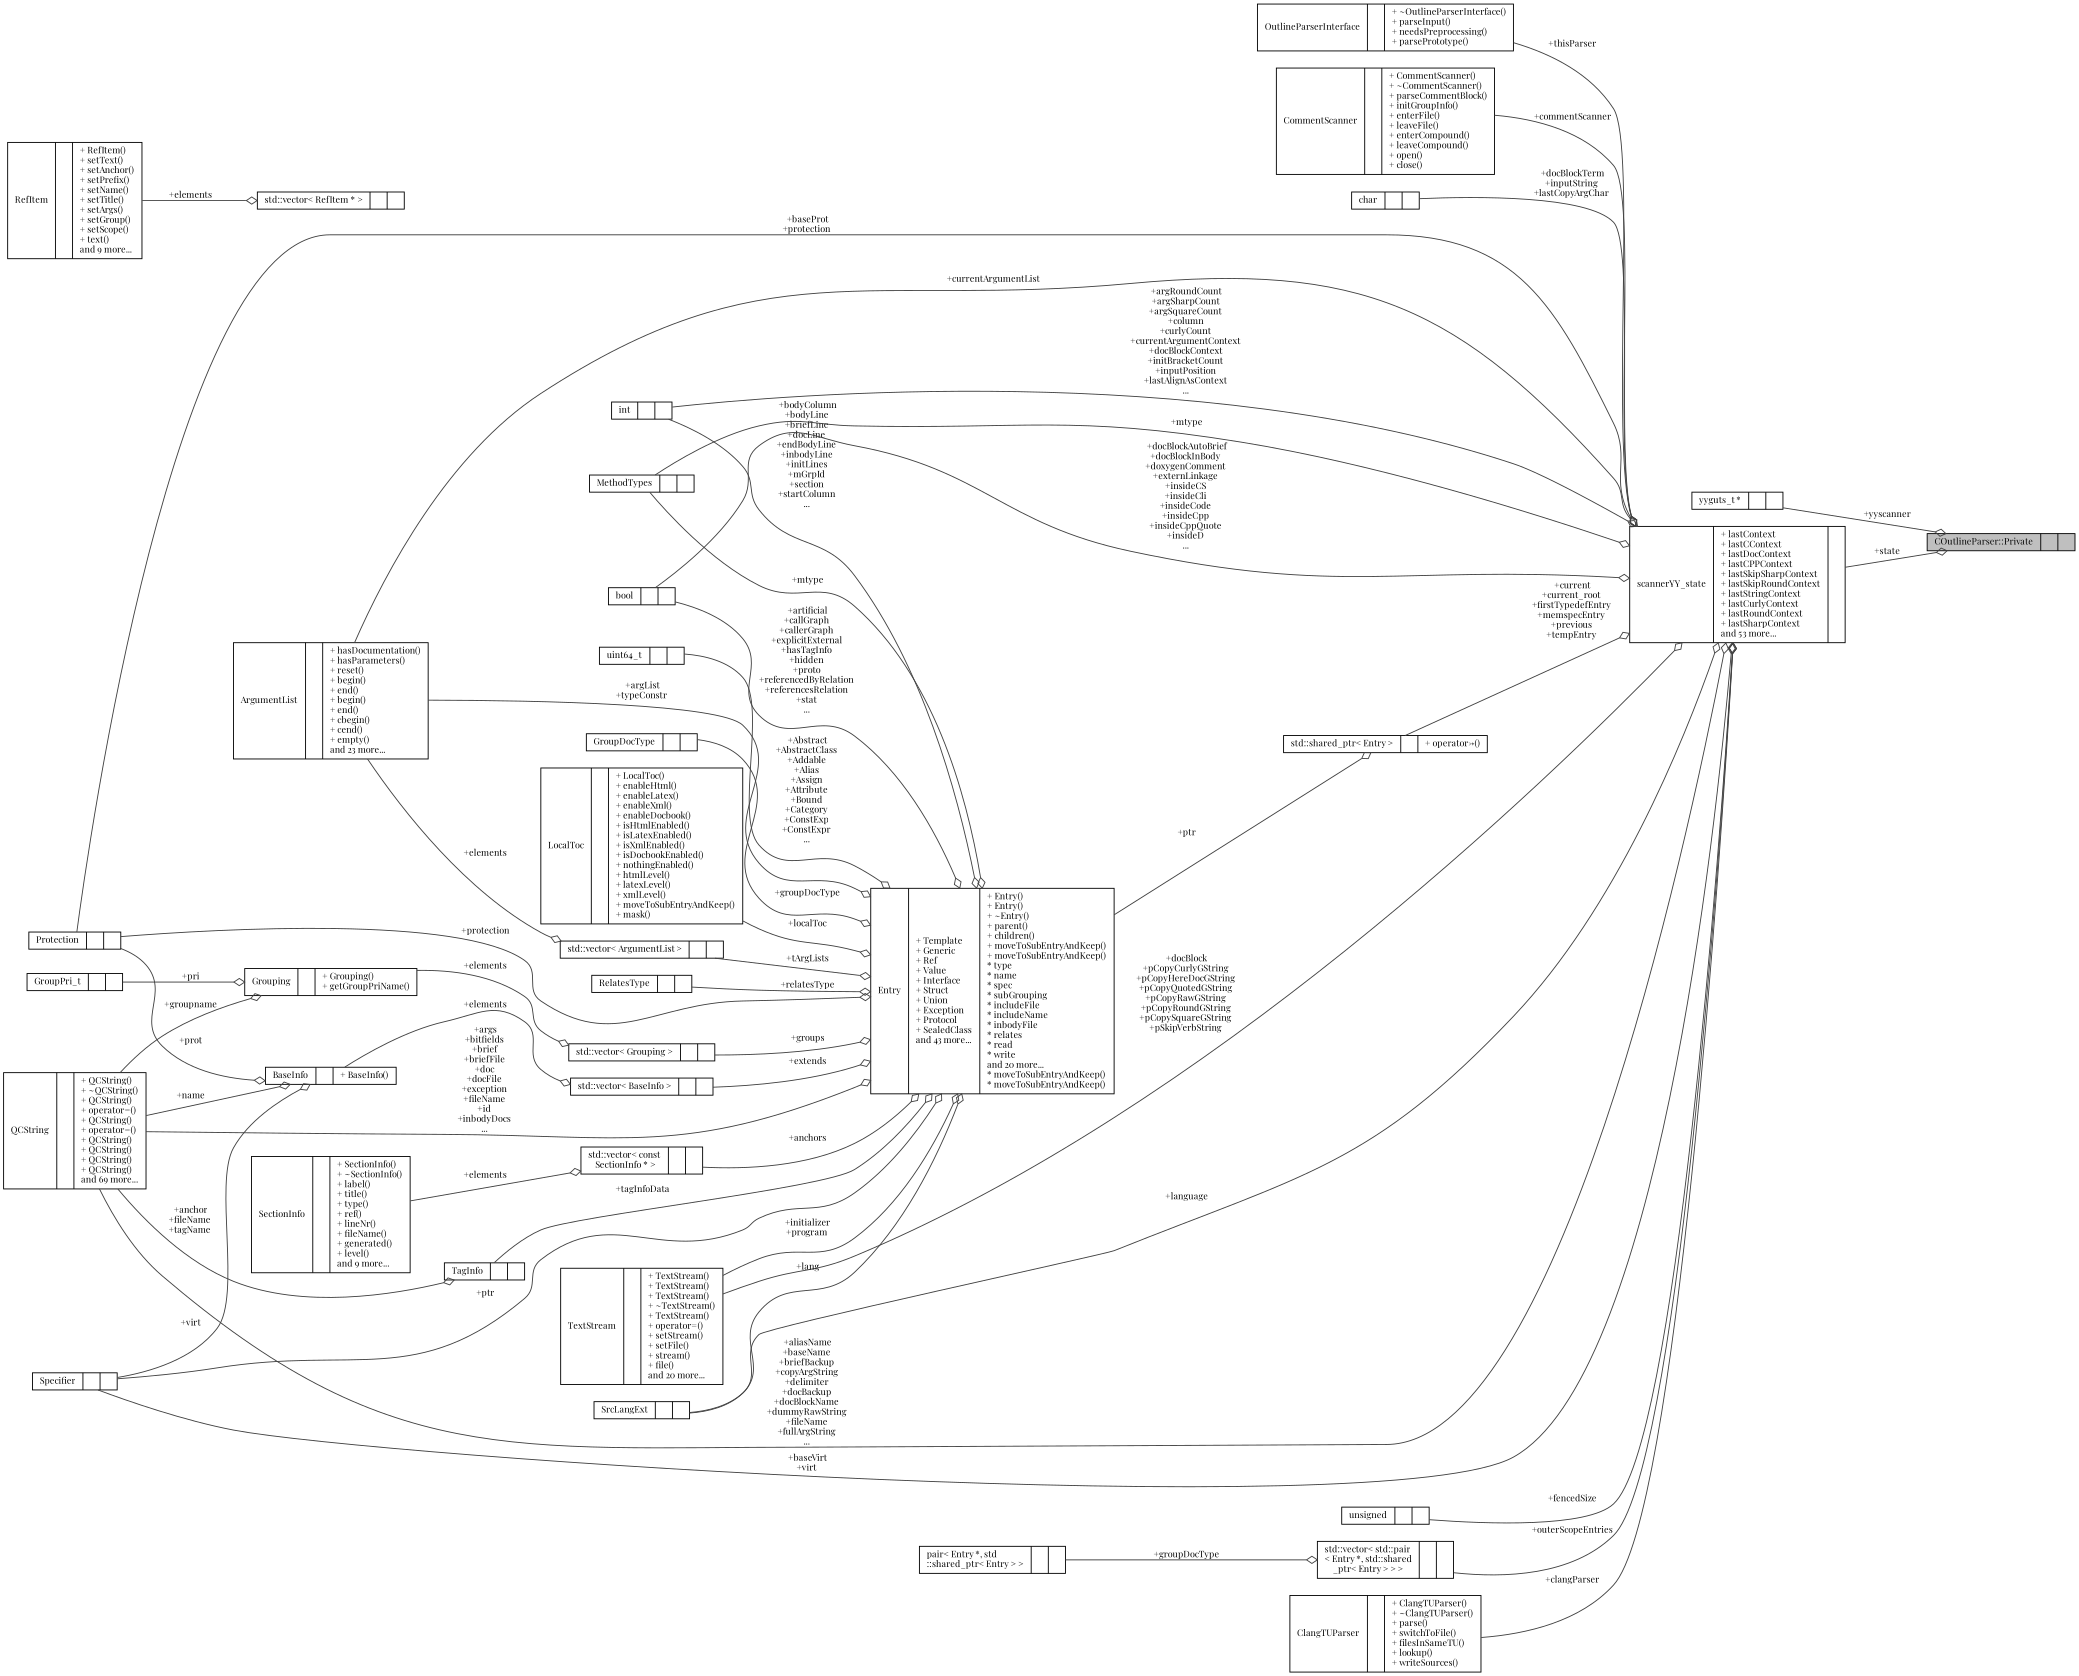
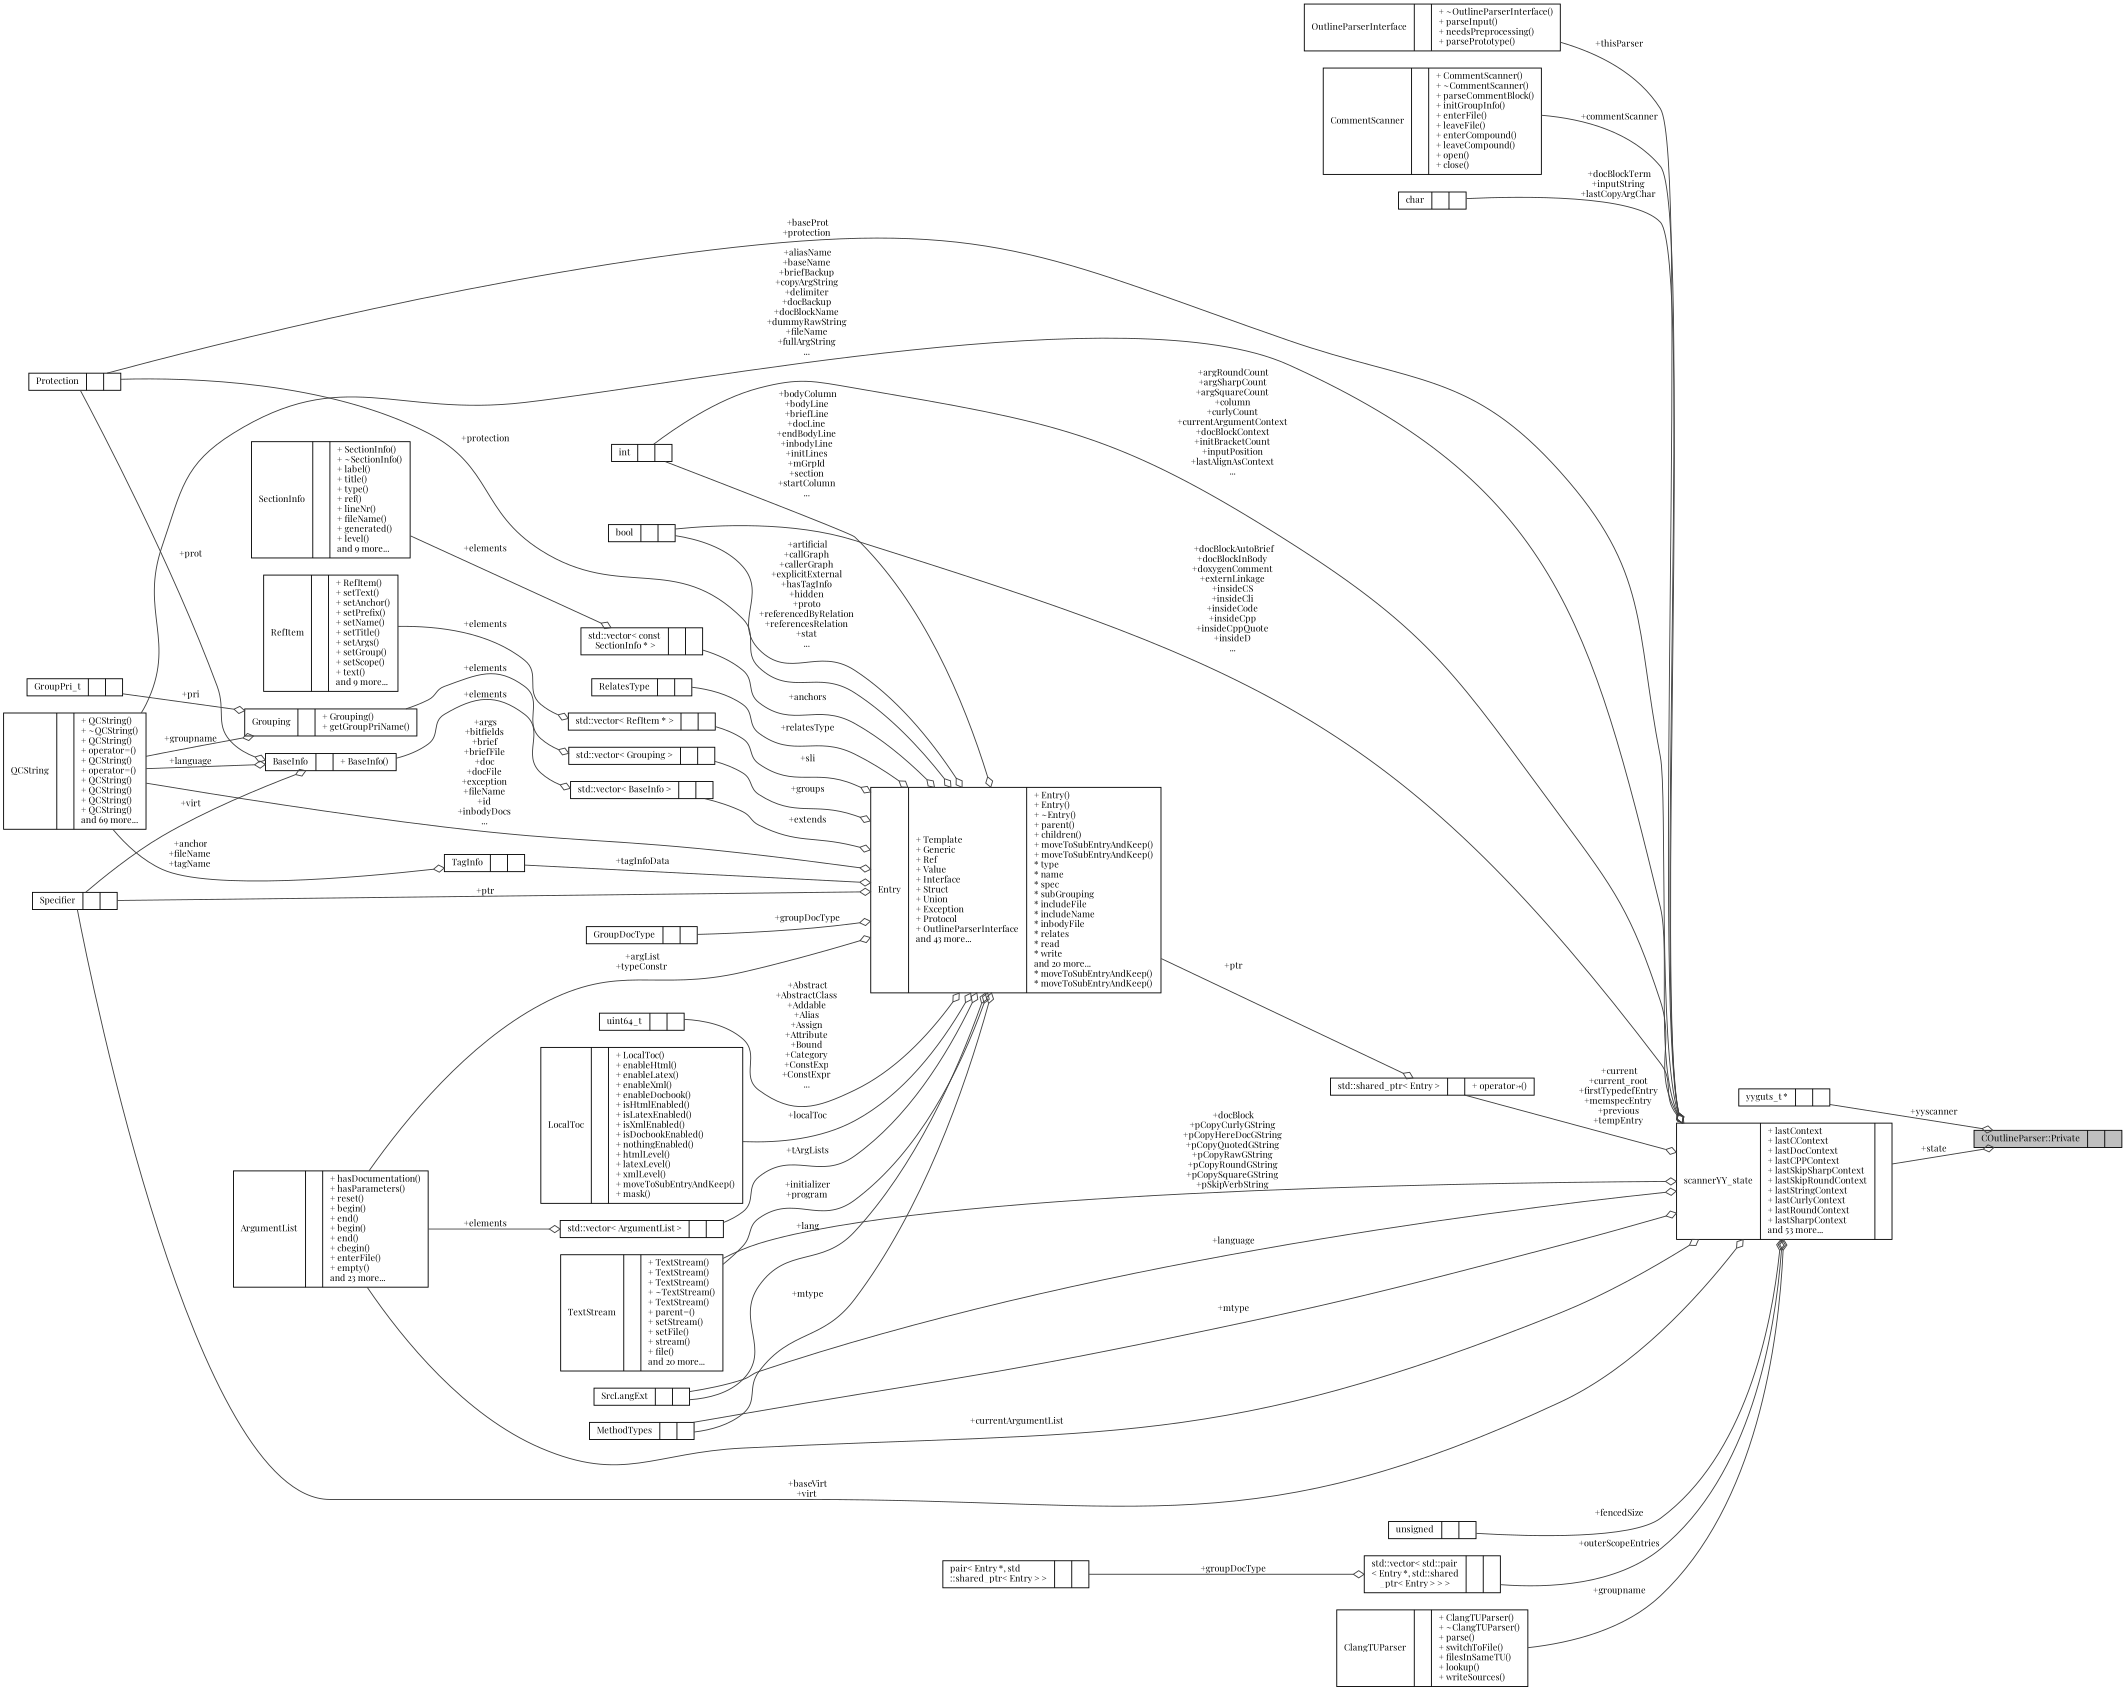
  digraph {
    fontname="Playfair Display"
    rankdir=LR
    node [color=black fillcolor=white fontname="Playfair Display" fontsize=10 shape=record style=filled]
    edge [arrowhead=odiamond color=grey25 fontname="Playfair Display" fontsize=10 labelfontname=Helvetica labelfontsize=10 style=solid]
    n1 [fillcolor=grey75 fontcolor=black height=0.2 label="{COutlineParser::Private\n||}" width=0.4]
    n2 [height=0.2 label="{yyguts_t *\n||}" width=0.4]
    n3 [height=0.2 label="{scannerYY_state\n|+ lastContext\l+ lastCContext\l+ lastDocContext\l+ lastCPPContext\l+ lastSkipSharpContext\l+ lastSkipRoundContext\l+ lastStringContext\l+ lastCurlyContext\l+ lastRoundContext\l+ lastSharpContext\land 53 more...\l|}" width=0.4]
    n4 [height=0.2 label="{OutlineParserInterface\n||+ ~OutlineParserInterface()\l+ parseInput()\l+ needsPreprocessing()\l+ parsePrototype()\l}" width=0.4]
    n5 [height=0.2 label="{CommentScanner\n||+ CommentScanner()\l+ ~CommentScanner()\l+ parseCommentBlock()\l+ initGroupInfo()\l+ enterFile()\l+ leaveFile()\l+ enterCompound()\l+ leaveCompound()\l+ open()\l+ close()\l}" width=0.4]
    n6 [height=0.2 label="{char\n||}" width=0.4]
    n7 [height=0.2 label="{int\n||}" width=0.4]
-   n8 [height=0.2 label="{Entry\n|+ Template\l+ Generic\l+ Ref\l+ Value\l+ Interface\l+ Struct\l+ Union\l+ Exception\l+ Protocol\l+ SealedClass\land 43 more...\l|+ Entry()\l+ Entry()\l+ ~Entry()\l+ parent()\l+ children()\l+ moveToSubEntryAndKeep()\l+ moveToSubEntryAndKeep()\l* type\l* name\l* spec\l* subGrouping\l* includeFile\l* includeName\l* inbodyFile\l* relates\l* read\l* write\land 20 more...\l* moveToSubEntryAndKeep()\l* moveToSubEntryAndKeep()\l}" width=0.4]
+   n8 [height=0.2 label="{Entry\n|+ Template\l+ Generic\l+ Ref\l+ Value\l+ Interface\l+ Struct\l+ Union\l+ Exception\l+ Protocol\l+ OutlineParserInterface\land 43 more...\l|+ Entry()\l+ Entry()\l+ ~Entry()\l+ parent()\l+ children()\l+ moveToSubEntryAndKeep()\l+ moveToSubEntryAndKeep()\l* type\l* name\l* spec\l* subGrouping\l* includeFile\l* includeName\l* inbodyFile\l* relates\l* read\l* write\land 20 more...\l* moveToSubEntryAndKeep()\l* moveToSubEntryAndKeep()\l}" width=0.4]
    n9 [height=0.2 label="{std::shared_ptr\< Entry \>\n||+ operator-\>()\l}" width=0.4]
    n10 [height=0.2 label="{Protection\n||}" width=0.4]
    n11 [height=0.2 label="{BaseInfo\n||+ BaseInfo()\l}" width=0.4]
    n12 [height=0.2 label="{std::vector\< BaseInfo \>\n||}" width=0.4]
    n13 [height=0.2 label="{uint64_t\n||}" width=0.4]
    n14 [height=0.2 label="{QCString\n||+ QCString()\l+ ~QCString()\l+ QCString()\l+ operator=()\l+ QCString()\l+ operator=()\l+ QCString()\l+ QCString()\l+ QCString()\l+ QCString()\land 69 more...\l}" width=0.4]
    n15 [height=0.2 label="{TagInfo\n||}" width=0.4]
    n16 [height=0.2 label="{Grouping\n||+ Grouping()\l+ getGroupPriName()\l}" width=0.4]
    n17 [height=0.2 label="{std::vector\< Grouping \>\n||}" width=0.4]
    n18 [height=0.2 label="{bool\n||}" width=0.4]
    n19 [height=0.2 label="{MethodTypes\n||}" width=0.4]
    n20 [height=0.2 label="{Specifier\n||}" width=0.4]
-   n21 [height=0.2 label="{ArgumentList\n||+ hasDocumentation()\l+ hasParameters()\l+ reset()\l+ begin()\l+ end()\l+ begin()\l+ end()\l+ cbegin()\l+ cend()\l+ empty()\land 23 more...\l}" width=0.4]
+   n21 [height=0.2 label="{ArgumentList\n||+ hasDocumentation()\l+ hasParameters()\l+ reset()\l+ begin()\l+ end()\l+ begin()\l+ end()\l+ cbegin()\l+ enterFile()\l+ empty()\land 23 more...\l}" width=0.4]
    n22 [height=0.2 label="{std::vector\< ArgumentList \>\n||}" width=0.4]
-   n23 [height=0.2 label="{TextStream\n||+ TextStream()\l+ TextStream()\l+ TextStream()\l+ ~TextStream()\l+ TextStream()\l+ operator=()\l+ setStream()\l+ setFile()\l+ stream()\l+ file()\land 20 more...\l}" width=0.4]
+   n23 [height=0.2 label="{TextStream\n||+ TextStream()\l+ TextStream()\l+ TextStream()\l+ ~TextStream()\l+ TextStream()\l+ parent=()\l+ setStream()\l+ setFile()\l+ stream()\l+ file()\land 20 more...\l}" width=0.4]
    n24 [height=0.2 label="{RelatesType\n||}" width=0.4]
    n25 [height=0.2 label="{GroupPri_t\n||}" width=0.4]
    n26 [height=0.2 label="{std::vector\< const\l SectionInfo * \>\n||}" width=0.4]
    n27 [height=0.2 label="{SectionInfo\n||+ SectionInfo()\l+ ~SectionInfo()\l+ label()\l+ title()\l+ type()\l+ ref()\l+ lineNr()\l+ fileName()\l+ generated()\l+ level()\land 9 more...\l}" width=0.4]
    n28 [height=0.2 label="{std::vector\< RefItem * \>\n||}" width=0.4]
    n29 [height=0.2 label="{RefItem\n||+ RefItem()\l+ setText()\l+ setAnchor()\l+ setPrefix()\l+ setName()\l+ setTitle()\l+ setArgs()\l+ setGroup()\l+ setScope()\l+ text()\land 9 more...\l}" width=0.4]
    n30 [height=0.2 label="{SrcLangExt\n||}" width=0.4]
    n31 [height=0.2 label="{GroupDocType\n||}" width=0.4]
    n32 [height=0.2 label="{LocalToc\n||+ LocalToc()\l+ enableHtml()\l+ enableLatex()\l+ enableXml()\l+ enableDocbook()\l+ isHtmlEnabled()\l+ isLatexEnabled()\l+ isXmlEnabled()\l+ isDocbookEnabled()\l+ nothingEnabled()\l+ htmlLevel()\l+ latexLevel()\l+ xmlLevel()\l+ moveToSubEntryAndKeep()\l+ mask()\l}" width=0.4]
    n33 [height=0.2 label="{unsigned\n||}" width=0.4]
    n34 [height=0.2 label="{std::vector\< std::pair\l\< Entry *, std::shared\l_ptr\< Entry \> \> \>\n||}" width=0.4]
    n35 [height=0.2 label="{pair\< Entry *, std\l::shared_ptr\< Entry \> \>\n||}" width=0.4]
    n36 [height=0.2 label="{ClangTUParser\n||+ ClangTUParser()\l+ ~ClangTUParser()\l+ parse()\l+ switchToFile()\l+ filesInSameTU()\l+ lookup()\l+ writeSources()\l}" width=0.4]
    n2 -> n1 [label=" +yyscanner"]
    n3 -> n1 [label=" +state"]
    n4 -> n3 [label=" +thisParser"]
    n5 -> n3 [label=" +commentScanner"]
    n6 -> n3 [label=" +docBlockTerm\n+inputString\n+lastCopyArgChar"]
    n7 -> n3 [label=" +argRoundCount\n+argSharpCount\n+argSquareCount\n+column\n+curlyCount\n+currentArgumentContext\n+docBlockContext\n+initBracketCount\n+inputPosition\n+lastAlignAsContext\n..."]
    n7 -> n8 [label=" +bodyColumn\n+bodyLine\n+briefLine\n+docLine\n+endBodyLine\n+inbodyLine\n+initLines\n+mGrpId\n+section\n+startColumn\n..."]
    n8 -> n9 [label=" +ptr"]
    n9 -> n3 [label=" +current\n+current_root\n+firstTypedefEntry\n+memspecEntry\n+previous\n+tempEntry"]
    n10 -> n3 [label=" +baseProt\n+protection"]
    n10 -> n8 [label=" +protection"]
    n10 -> n11 [label=" +prot"]
    n11 -> n12 [label=" +elements"]
    n12 -> n8 [label=" +extends"]
    n13 -> n8 [label=" +Abstract\n+AbstractClass\n+Addable\n+Alias\n+Assign\n+Attribute\n+Bound\n+Category\n+ConstExp\n+ConstExpr\n..."]
    n14 -> n3 [label=" +aliasName\n+baseName\n+briefBackup\n+copyArgString\n+delimiter\n+docBackup\n+docBlockName\n+dummyRawString\n+fileName\n+fullArgString\n..."]
    n14 -> n8 [label=" +args\n+bitfields\n+brief\n+briefFile\n+doc\n+docFile\n+exception\n+fileName\n+id\n+inbodyDocs\n..."]
-   n14 -> n11 [label=" +name"]
+   n14 -> n11 [label=" +language"]
    n14 -> n15 [label=" +anchor\n+fileName\n+tagName"]
    n14 -> n16 [label=" +groupname"]
    n15 -> n8 [label=" +tagInfoData"]
    n16 -> n17 [label=" +elements"]
    n17 -> n8 [label=" +groups"]
    n18 -> n3 [label=" +docBlockAutoBrief\n+docBlockInBody\n+doxygenComment\n+externLinkage\n+insideCS\n+insideCli\n+insideCode\n+insideCpp\n+insideCppQuote\n+insideD\n..."]
    n18 -> n8 [label=" +artificial\n+callGraph\n+callerGraph\n+explicitExternal\n+hasTagInfo\n+hidden\n+proto\n+referencedByRelation\n+referencesRelation\n+stat\n..."]
    n19 -> n3 [label=" +mtype"]
    n19 -> n8 [label=" +mtype"]
    n20 -> n3 [label=" +baseVirt\n+virt"]
    n20 -> n8 [label=" +ptr"]
    n20 -> n11 [label=" +virt"]
    n21 -> n3 [label=" +currentArgumentList"]
    n21 -> n8 [label=" +argList\n+typeConstr"]
    n21 -> n22 [label=" +elements"]
    n22 -> n8 [label=" +tArgLists"]
    n23 -> n3 [label=" +docBlock\n+pCopyCurlyGString\n+pCopyHereDocGString\n+pCopyQuotedGString\n+pCopyRawGString\n+pCopyRoundGString\n+pCopySquareGString\n+pSkipVerbString"]
    n23 -> n8 [label=" +initializer\n+program"]
    n24 -> n8 [label=" +relatesType"]
    n25 -> n16 [label=" +pri"]
    n26 -> n8 [label=" +anchors"]
    n27 -> n26 [label=" +elements"]
+   n28 -> n8 [label=" +sli"]
    n29 -> n28 [label=" +elements"]
    n30 -> n3 [label=" +language"]
    n30 -> n8 [label=" +lang"]
    n31 -> n8 [label=" +groupDocType"]
    n32 -> n8 [label=" +localToc"]
    n33 -> n3 [label=" +fencedSize"]
    n34 -> n3 [label=" +outerScopeEntries"]
    n35 -> n34 [label=" +groupDocType"]
-   n36 -> n3 [label=" +clangParser"]
+   n36 -> n3 [label=" +groupname"]
  }
